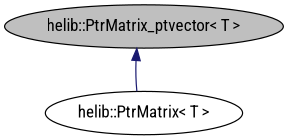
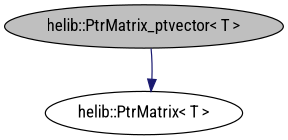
  digraph {
    fontname="Roboto Condensed"
    node [color=black style=filled fontname="Roboto Condensed"]
    n1 [fillcolor=grey75 fontcolor=black label="helib::PtrMatrix_ptvector\< T \>"]
    n2 [fillcolor=white label="helib::PtrMatrix\< T \>"]
-   n1 -> n2 [color=midnightblue dir=back style=solid fontname="Roboto Condensed"]
+   n2 -> n1 [color=midnightblue dir=back style=solid fontname="Roboto Condensed"]
  }
